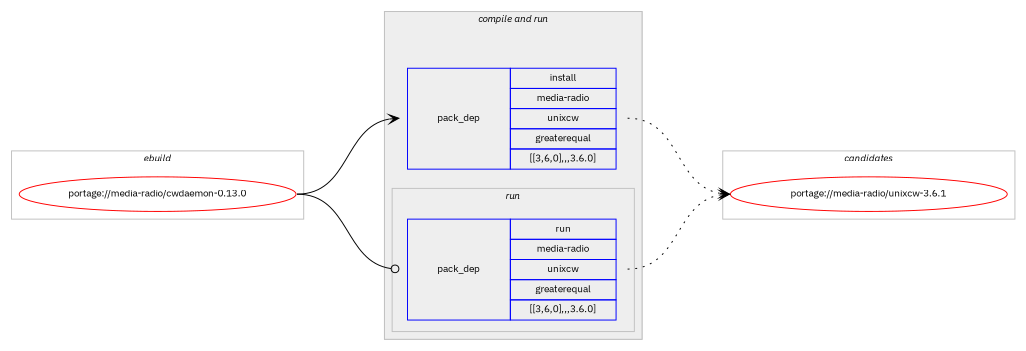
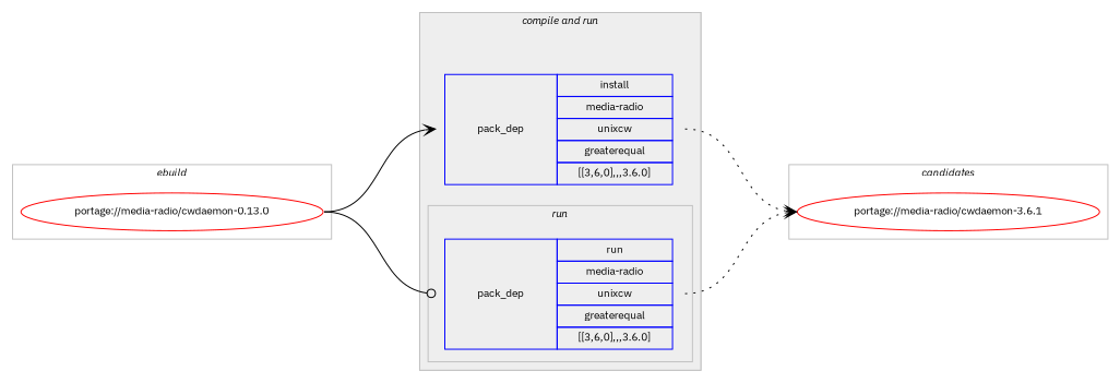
  digraph {
    compound=true
    concentrate=true
    fontname="IBM Plex Sans"
    fontsize=10
    newrank=true
    rankdir=LR
    ranksep=1.5
    node [color=red fontname="IBM Plex Sans" fontsize=10]
    edge [arrowhead=vee headport=w style=solid tailport=e weight=20 fontname="IBM Plex Sans"]
    n1 [label="portage://media-radio/cwdaemon-0.13.0" width=4]
    n2 [color=blue label=<<TABLE BORDER="0" CELLBORDER="1" CELLSPACING="0" CELLPADDING="4" WIDTH="220"><TR><TD ROWSPAN="6" CELLPADDING="30">pack_dep</TD></TR><TR><TD WIDTH="110">install</TD></TR><TR><TD>media-radio</TD></TR><TR><TD>unixcw</TD></TR><TR><TD>greaterequal</TD></TR><TR><TD>[[3,6,0],,,3.6.0]</TD></TR></TABLE>> shape=none]
    n3 [color=blue label=<<TABLE BORDER="0" CELLBORDER="1" CELLSPACING="0" CELLPADDING="4" WIDTH="220"><TR><TD ROWSPAN="6" CELLPADDING="30">pack_dep</TD></TR><TR><TD WIDTH="110">run</TD></TR><TR><TD>media-radio</TD></TR><TR><TD>unixcw</TD></TR><TR><TD>greaterequal</TD></TR><TR><TD>[[3,6,0],,,3.6.0]</TD></TR></TABLE>> shape=none]
-   n4 [label="portage://media-radio/unixcw-3.6.1" width=4]
+   n4 [label="portage://media-radio/cwdaemon-3.6.1" width=4]
    subgraph cluster_1 {
      color=gray
      label=<<i>ebuild</i>>
      n1
    }
    subgraph cluster_2 {
      color=gray
      label=<<i>dependencies</i>>
      subgraph cluster_3 {
        color=gray
        fillcolor="#eeeeee"
        label=<<i>compile</i>>
        style=filled
        subgraph sub_4 {
          color=gray
          fillcolor="#eeeeee"
          label=<<i>compile</i>>
          style=filled
          n2
        }
      }
      subgraph cluster_5 {
        color=gray
        fillcolor="#eeeeee"
        label=<<i>compile and run</i>>
        style=filled
      }
      subgraph cluster_6 {
        color=gray
        fillcolor="#eeeeee"
        label=<<i>run</i>>
        style=filled
        subgraph sub_7 {
          color=gray
          fillcolor="#eeeeee"
          label=<<i>run</i>>
          style=filled
          n3
        }
      }
    }
    subgraph cluster_8 {
      color=gray
      label=<<i>candidates</i>>
      rank=same
      subgraph sub_9 {
        color=black
        label=<<i>candidates</i>>
        nodesep=1
        rank=same
        n4
      }
      subgraph sub_10 {
        color=black
        label=<<i>candidates</i>>
        nodesep=1
        rank=same
        n4
      }
    }
    n1 -> n2
    n1 -> n3 [arrowhead=odot]
    n2 -> n4 [style=dotted weight=100]
    n3 -> n4 [style=dotted weight=100]
  }
